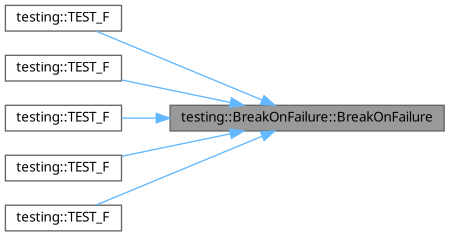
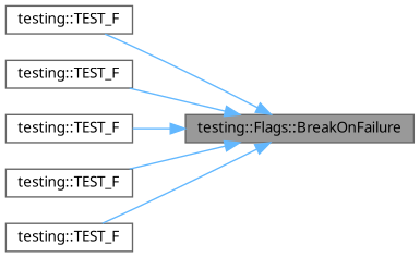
  digraph {
    rankdir=RL
    fontname="Noto Sans"
    node [color=grey40 fillcolor=white fontname="Noto Sans" fontsize=10 shape=box style=filled]
    edge [color=steelblue1 dir=back fontname="Noto Sans" fontsize=10 labelfontname=Helvetica labelfontsize=10 style=solid]
-   n1 [color=gray40 fillcolor=grey60 fontcolor=black height=0.2 label="testing::BreakOnFailure::BreakOnFailure" width=0.4]
+   n1 [color=gray40 fillcolor=grey60 fontcolor=black height=0.2 label="testing::Flags::BreakOnFailure" width=0.4]
    n2 [height=0.2 label="testing::TEST_F" width=0.4]
    n3 [height=0.2 label="testing::TEST_F" width=0.4]
    n4 [height=0.2 label="testing::TEST_F" width=0.4]
    n5 [height=0.2 label="testing::TEST_F" width=0.4]
    n6 [height=0.2 label="testing::TEST_F" width=0.4]
    n1 -> n2
    n1 -> n3
    n1 -> n4
    n1 -> n5
    n1 -> n6
  }
